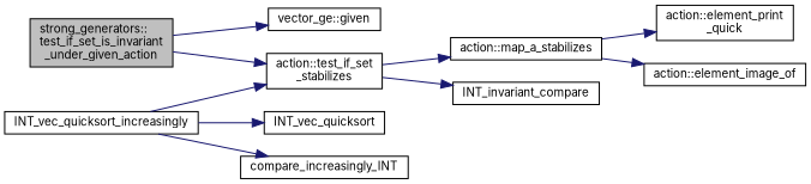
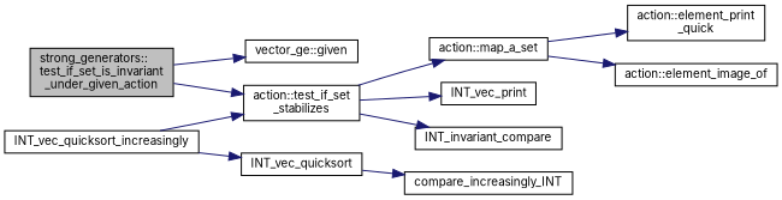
  digraph {
    fontname=Inter
    rankdir=LR
    node [color=black fillcolor=white fontname=Inter fontsize=10 shape=record style=filled]
    edge [color=midnightblue fontname=Inter fontsize=10 labelfontname=Helvetica labelfontsize=10 style=solid]
    n1 [fillcolor=grey75 fontcolor=black height=0.2 label="strong_generators::\ltest_if_set_is_invariant\l_under_given_action" width=0.4]
    n2 [height=0.2 label="action::test_if_set\l_stabilizes" width=0.4]
    n3 [height=0.2 label="vector_ge::given" width=0.4]
-   n4 [height=0.2 label="action::map_a_stabilizes" width=0.4]
+   n4 [height=0.2 label="action::map_a_set" width=0.4]
+   n5 [height=0.2 label=INT_vec_print width=0.4]
    n6 [height=0.2 label=INT_invariant_compare width=0.4]
    n7 [height=0.2 label=INT_vec_quicksort_increasingly width=0.4]
    n8 [height=0.2 label=INT_vec_quicksort width=0.4]
    n9 [height=0.2 label=compare_increasingly_INT width=0.4]
    n10 [height=0.2 label="action::element_print\l_quick" width=0.4]
    n11 [height=0.2 label="action::element_image_of" width=0.4]
    n1 -> n2
    n1 -> n3
    n2 -> n4
+   n2 -> n5
    n2 -> n6
    n4 -> n10
    n4 -> n11
    n7 -> n2
    n7 -> n8
-   n7 -> n9
+   n8 -> n9
  }
